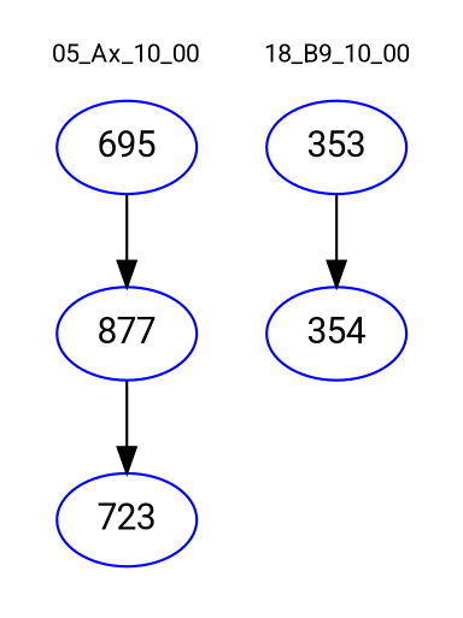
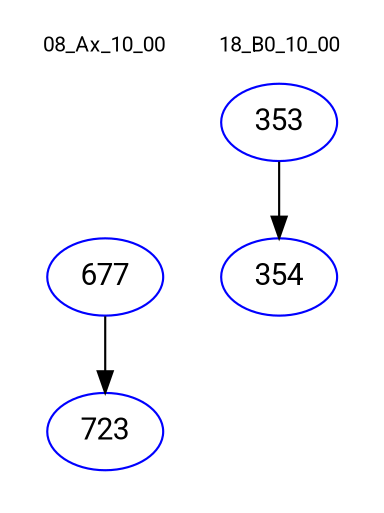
  digraph {
    fontname=Roboto
    node [color=blue fontname=Roboto]
    edge [color=black fontname=Roboto]
-   n1 [label=695]
-   n2 [label=877]
+   n2 [label=677]
    n3 [label=723]
    n4 [label=353]
    n5 [label=354]
    subgraph cluster_1 {
      color=white
      fontsize=10
-     label="05_Ax_10_00"
-     n1
+     label="08_Ax_10_00"
      n2
      n3
    }
    subgraph cluster_2 {
      color=white
      fontsize=10
-     label="18_B9_10_00"
+     label="18_B0_10_00"
      n4
      n5
    }
-   n1 -> n2
    n2 -> n3
    n4 -> n5
  }
